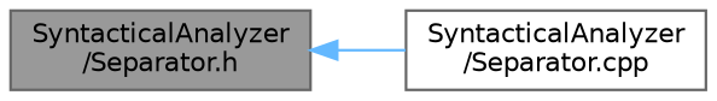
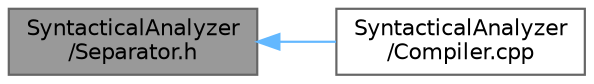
  digraph {
    rankdir=LR
    node [fontname=Helvetica fontsize=10 shape=box style=filled]
    n1 [color=gray40 fillcolor=grey60 fontcolor=black height=0.2 label="SyntacticalAnalyzer\l/Separator.h" width=0.4]
-   n2 [color=grey40 fillcolor=white height=0.2 label="SyntacticalAnalyzer\l/Separator.cpp" width=0.4]
+   n2 [color=grey40 fillcolor=white height=0.2 label="SyntacticalAnalyzer\l/Compiler.cpp" width=0.4]
    n1 -> n2 [color=steelblue1 dir=back fontname=Helvetica fontsize=10 labelfontname=Helvetica labelfontsize=10 style=solid]
  }
